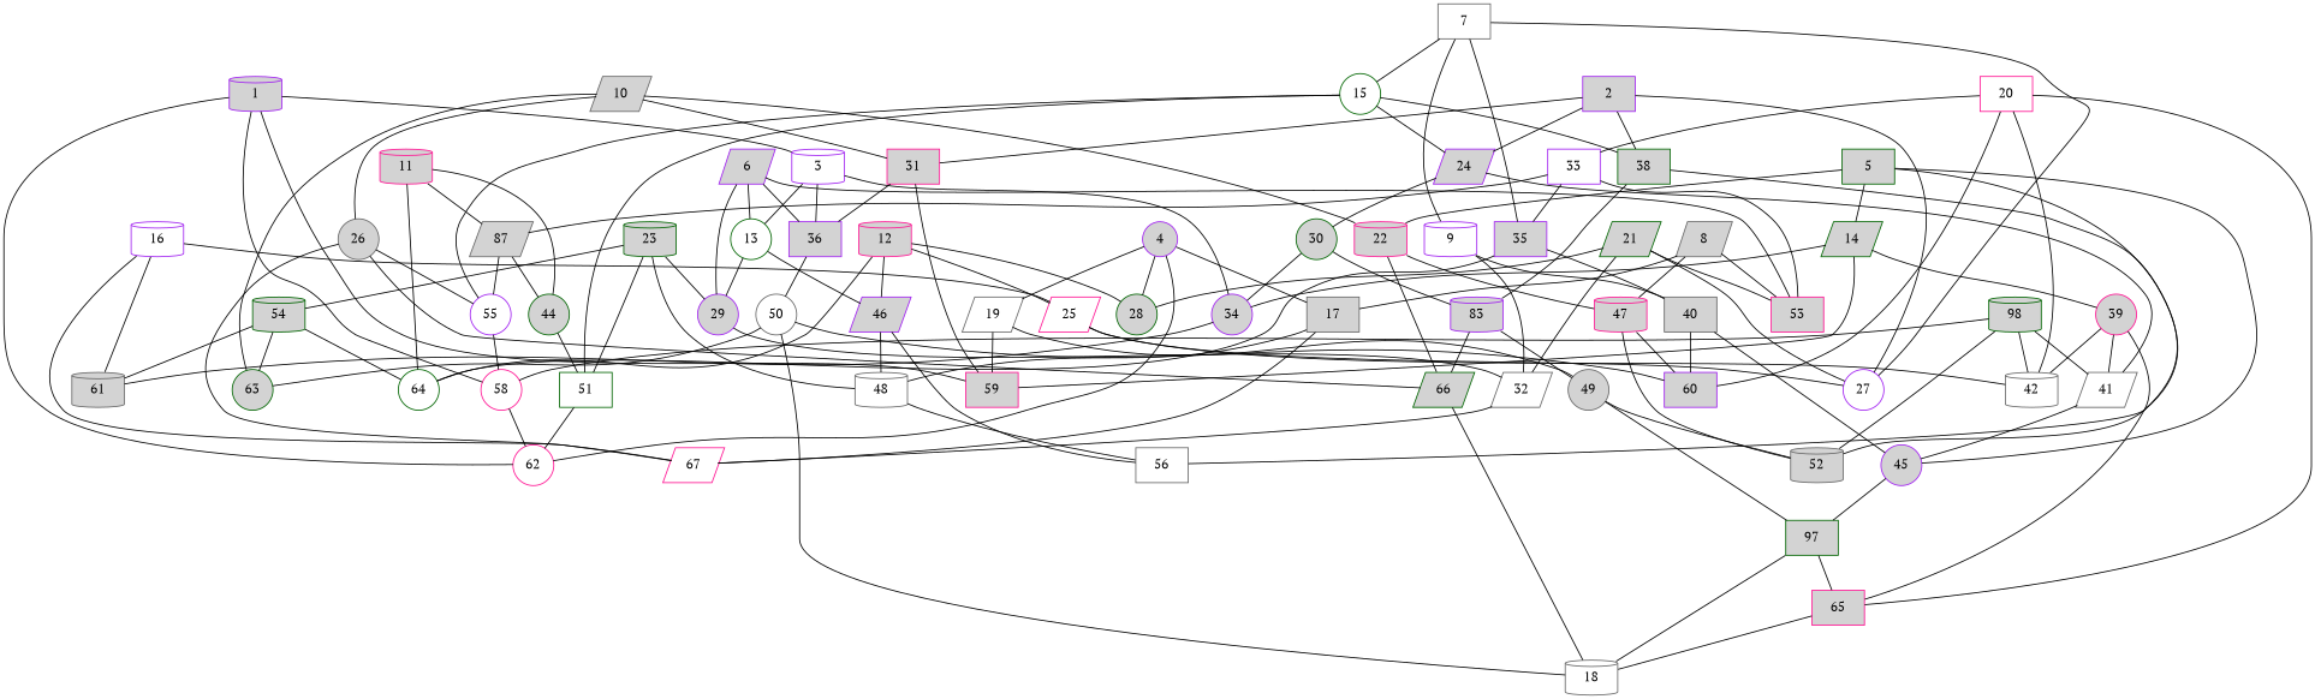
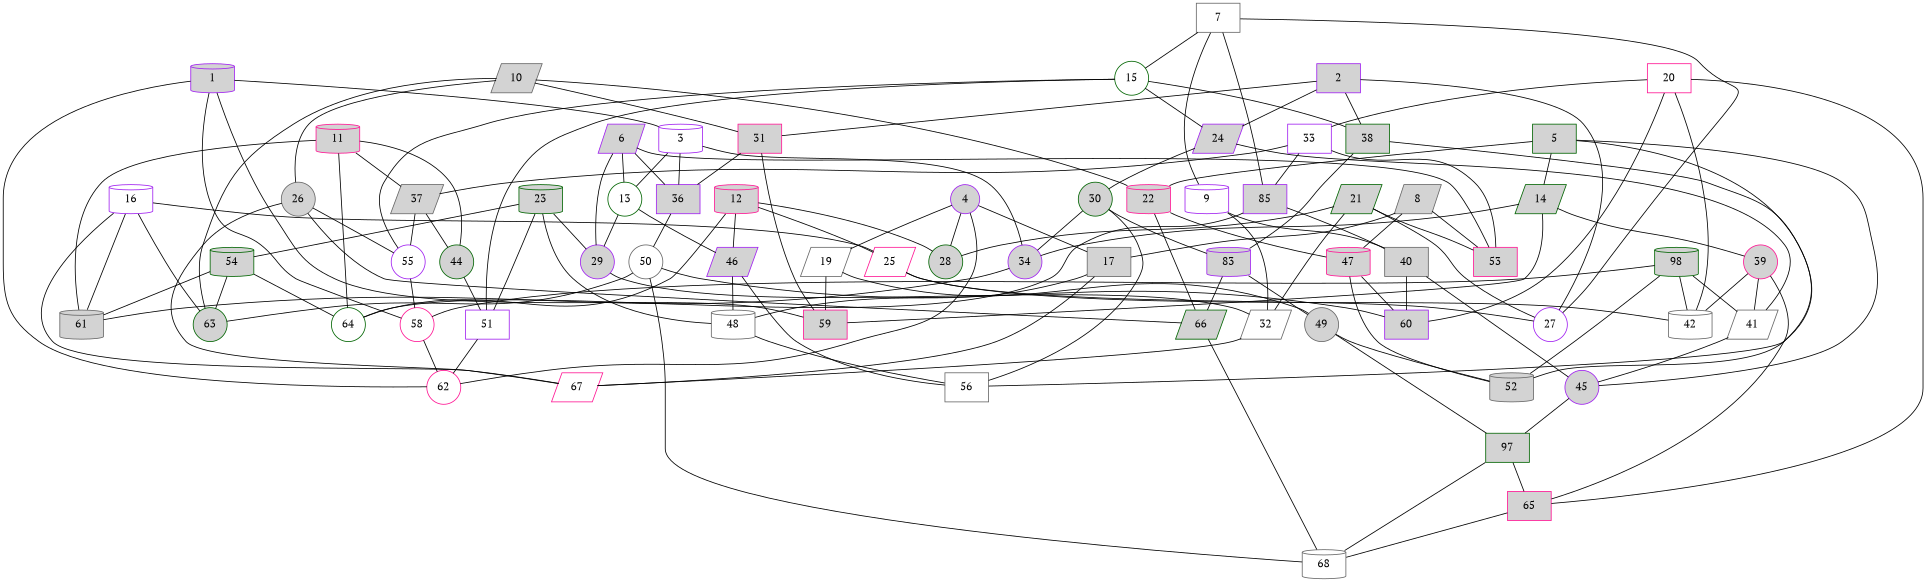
  graph {
    fontname="PT Serif"
    node [color=purple fillcolor=lightgrey fontname="PT Serif" shape=circle style=filled]
    edge [fontname="PT Serif"]
    1 [shape=cylinder]
    3 [fillcolor=white shape=cylinder]
    58 [color=deeppink fillcolor=white]
    59 [color=deeppink shape=box]
    62 [color=deeppink fillcolor=white]
    13 [color=darkgreen fillcolor=white]
    34
    36 [shape=box]
    2 [shape=box]
    24 [shape=parallelogram]
    27 [fillcolor=white]
    31 [color=deeppink shape=box]
    38 [color=darkgreen shape=box]
    41 [color=gray40 fillcolor=white shape=parallelogram]
    30 [color=darkgreen]
    52 [color=gray40 shape=cylinder]
    n17 [label=83 shape=cylinder]
    29
    46 [shape=parallelogram]
    61 [color=gray40 shape=cylinder]
    50 [color=gray40 fillcolor=white]
    4
    17 [color=gray40 shape=box]
    19 [color=gray40 fillcolor=white shape=parallelogram]
    28 [color=darkgreen]
    67 [color=deeppink fillcolor=white shape=parallelogram]
    48 [color=gray40 fillcolor=white shape=cylinder]
    49 [color=gray40]
    5 [color=darkgreen shape=box]
    14 [color=darkgreen shape=parallelogram]
    22 [color=deeppink shape=cylinder]
    45
    56 [color=gray40 fillcolor=white shape=box]
    39 [color=deeppink]
    47 [color=deeppink shape=cylinder]
    66 [color=darkgreen shape=parallelogram]
    n37 [color=darkgreen label=97 shape=box]
    6 [shape=parallelogram]
    53 [color=deeppink shape=box]
    32 [color=gray40 fillcolor=white shape=parallelogram]
    7 [color=gray40 fillcolor=white shape=box]
    9 [fillcolor=white shape=cylinder]
    15 [color=darkgreen fillcolor=white]
-   35 [shape=box]
+   35 [shape=box label=85]
    40 [color=gray40 shape=box]
-   51 [color=darkgreen fillcolor=white shape=box]
+   51 [fillcolor=white shape=box]
    55 [fillcolor=white]
    64 [color=darkgreen fillcolor=white]
    8 [color=gray40 shape=parallelogram]
    44 [color=darkgreen]
    60 [shape=box]
    10 [color=gray40 shape=parallelogram]
    26 [color=gray40]
    63 [color=darkgreen]
    11 [color=deeppink shape=cylinder]
-   37 [color=gray40 shape=parallelogram label=87]
+   37 [color=gray40 shape=parallelogram]
    12 [color=deeppink shape=cylinder]
    25 [color=deeppink fillcolor=white shape=parallelogram]
    42 [color=gray40 fillcolor=white shape=cylinder]
    65 [color=deeppink shape=box]
    16 [fillcolor=white shape=cylinder]
    n62 [color=darkgreen label=98 shape=cylinder]
    20 [color=deeppink fillcolor=white shape=box]
    33 [fillcolor=white shape=box]
-   68 [color=gray40 fillcolor=white shape=cylinder label=18]
+   68 [color=gray40 fillcolor=white shape=cylinder]
    21 [color=darkgreen shape=parallelogram]
    23 [color=darkgreen shape=cylinder]
    54 [color=darkgreen shape=cylinder]
    1 -- 3
    1 -- 58
    1 -- 59
    1 -- 62
    3 -- 13
    3 -- 34
    3 -- 36
    58 -- 62
    13 -- 29
    13 -- 46
    34 -- 61
    36 -- 50
    2 -- 24
    2 -- 27
    2 -- 31
    2 -- 38
    24 -- 41
    24 -- 30
    31 -- 59
    31 -- 36
    38 -- 52
    38 -- n17
    41 -- 45
    30 -- 34
    30 -- n17
+   30 -- 56
    n17 -- 49
    n17 -- 66
    29 -- 32
    46 -- 48
    46 -- 56
    50 -- 60
    50 -- 63
    50 -- 68
    4 -- 62
    4 -- 17
    4 -- 19
    4 -- 28
    17 -- 67
    17 -- 48
    19 -- 59
    19 -- 49
    48 -- 56
    49 -- 52
    49 -- n37
    5 -- 14
    5 -- 22
    5 -- 45
    5 -- 56
    14 -- 59
    14 -- 34
    14 -- 39
    22 -- 47
    22 -- 66
    45 -- n37
    39 -- 41
    39 -- 42
    39 -- 65
    47 -- 52
    47 -- 60
    66 -- 68
    n37 -- 65
    n37 -- 68
    6 -- 13
    6 -- 36
    6 -- 29
    6 -- 53
    32 -- 67
    7 -- 27
    7 -- 9
    7 -- 15
    7 -- 35
    9 -- 32
    9 -- 40
    15 -- 24
    15 -- 38
    15 -- 51
    15 -- 55
    35 -- 40
    35 -- 64
    40 -- 45
    40 -- 60
    51 -- 62
    55 -- 58
    8 -- 17
    8 -- 47
    8 -- 53
    44 -- 51
    10 -- 31
    10 -- 22
    10 -- 26
    10 -- 63
    26 -- 67
    26 -- 66
    26 -- 55
+   11 -- 61
    11 -- 64
    11 -- 44
    11 -- 37
    37 -- 55
    37 -- 44
    12 -- 46
    12 -- 28
    12 -- 64
    12 -- 25
    25 -- 27
    25 -- 42
    65 -- 68
    16 -- 61
    16 -- 67
+   16 -- 63
    16 -- 25
    n62 -- 58
    n62 -- 41
    n62 -- 52
    n62 -- 42
    20 -- 60
    20 -- 42
    20 -- 65
    20 -- 33
    33 -- 53
    33 -- 35
    33 -- 37
    21 -- 27
    21 -- 28
    21 -- 53
    21 -- 32
    23 -- 29
    23 -- 48
    23 -- 51
    23 -- 54
    54 -- 61
    54 -- 64
    54 -- 63
  }
